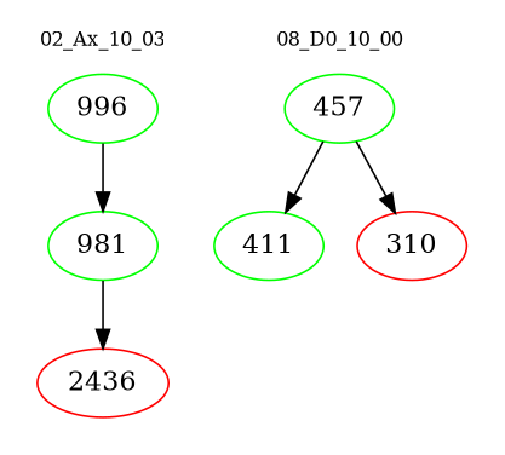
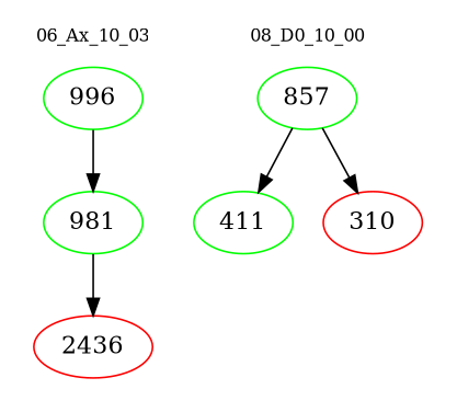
  digraph {
    node [color=green]
    edge [color=black]
    n1 [label=981]
    n2 [color=red label=2436]
    n3 [label=996]
-   n4 [label=457]
+   n4 [label=857]
    n5 [label=411]
    n6 [color=red label=310]
    subgraph cluster_1 {
      color=white
      fontsize=10
-     label="02_Ax_10_03"
+     label="06_Ax_10_03"
      n1
      n2
      n3
    }
    subgraph cluster_2 {
      color=white
      fontsize=10
      label="08_D0_10_00"
      n4
      n5
      n6
    }
    n1 -> n2
    n3 -> n1
    n4 -> n5
    n4 -> n6
  }
